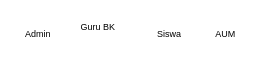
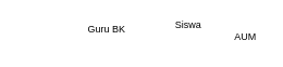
  <mxCell id="0" />
  <mxCell id="1" parent="0" />
- <mxCell id="2" value="Admin" style="text;html=1;align=center;verticalAlign=middle;resizable=0;points=[];autosize=1;strokeColor=none;fillColor=none;" vertex="1" parent="1"><mxGeometry x="20" y="30" width="60" height="30" as="geometry" /></mxCell>
  <mxCell id="3" value="Guru BK" style="text;html=1;align=center;verticalAlign=middle;resizable=0;points=[];autosize=1;strokeColor=none;fillColor=none;" vertex="1" parent="1"><mxGeometry x="95" y="20" width="70" height="30" as="geometry" /></mxCell>
- <mxCell id="4" value="Siswa" style="text;html=1;align=center;verticalAlign=middle;resizable=0;points=[];autosize=1;strokeColor=none;fillColor=none;" vertex="1" parent="1"><mxGeometry x="195" y="30" width="60" height="30" as="geometry" /></mxCell>
+ <mxCell id="4" value="Siswa" style="text;html=1;align=center;verticalAlign=middle;resizable=0;points=[];autosize=1;strokeColor=none;fillColor=none;" vertex="1" parent="1"><mxGeometry x="200" y="15" width="60" height="30" as="geometry" /></mxCell>
  <mxCell id="5" value="AUM" style="text;html=1;align=center;verticalAlign=middle;resizable=0;points=[];autosize=1;strokeColor=none;fillColor=none;" vertex="1" parent="1"><mxGeometry x="275" y="30" width="50" height="30" as="geometry" /></mxCell>
